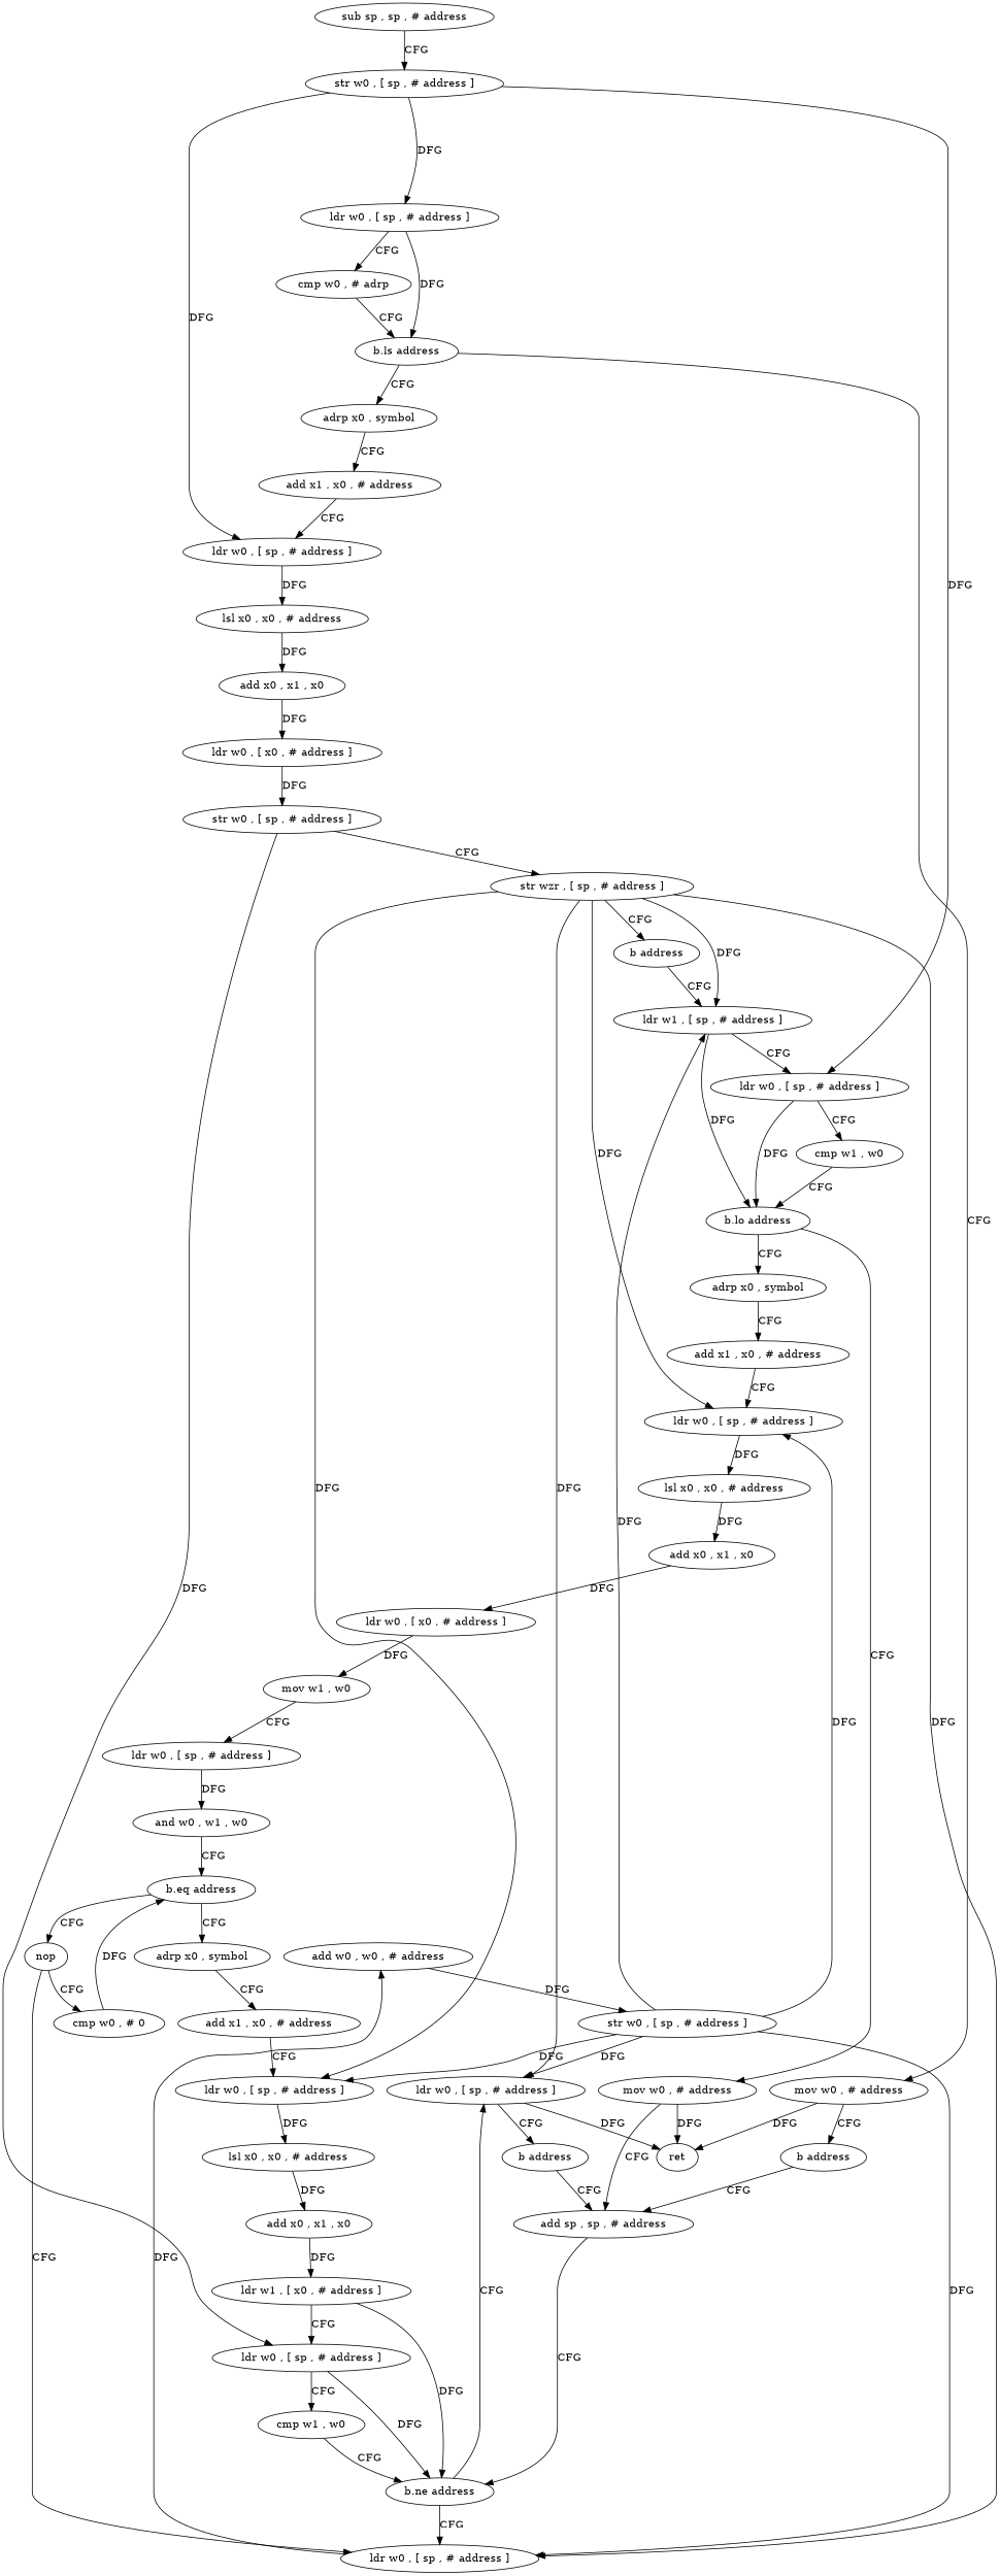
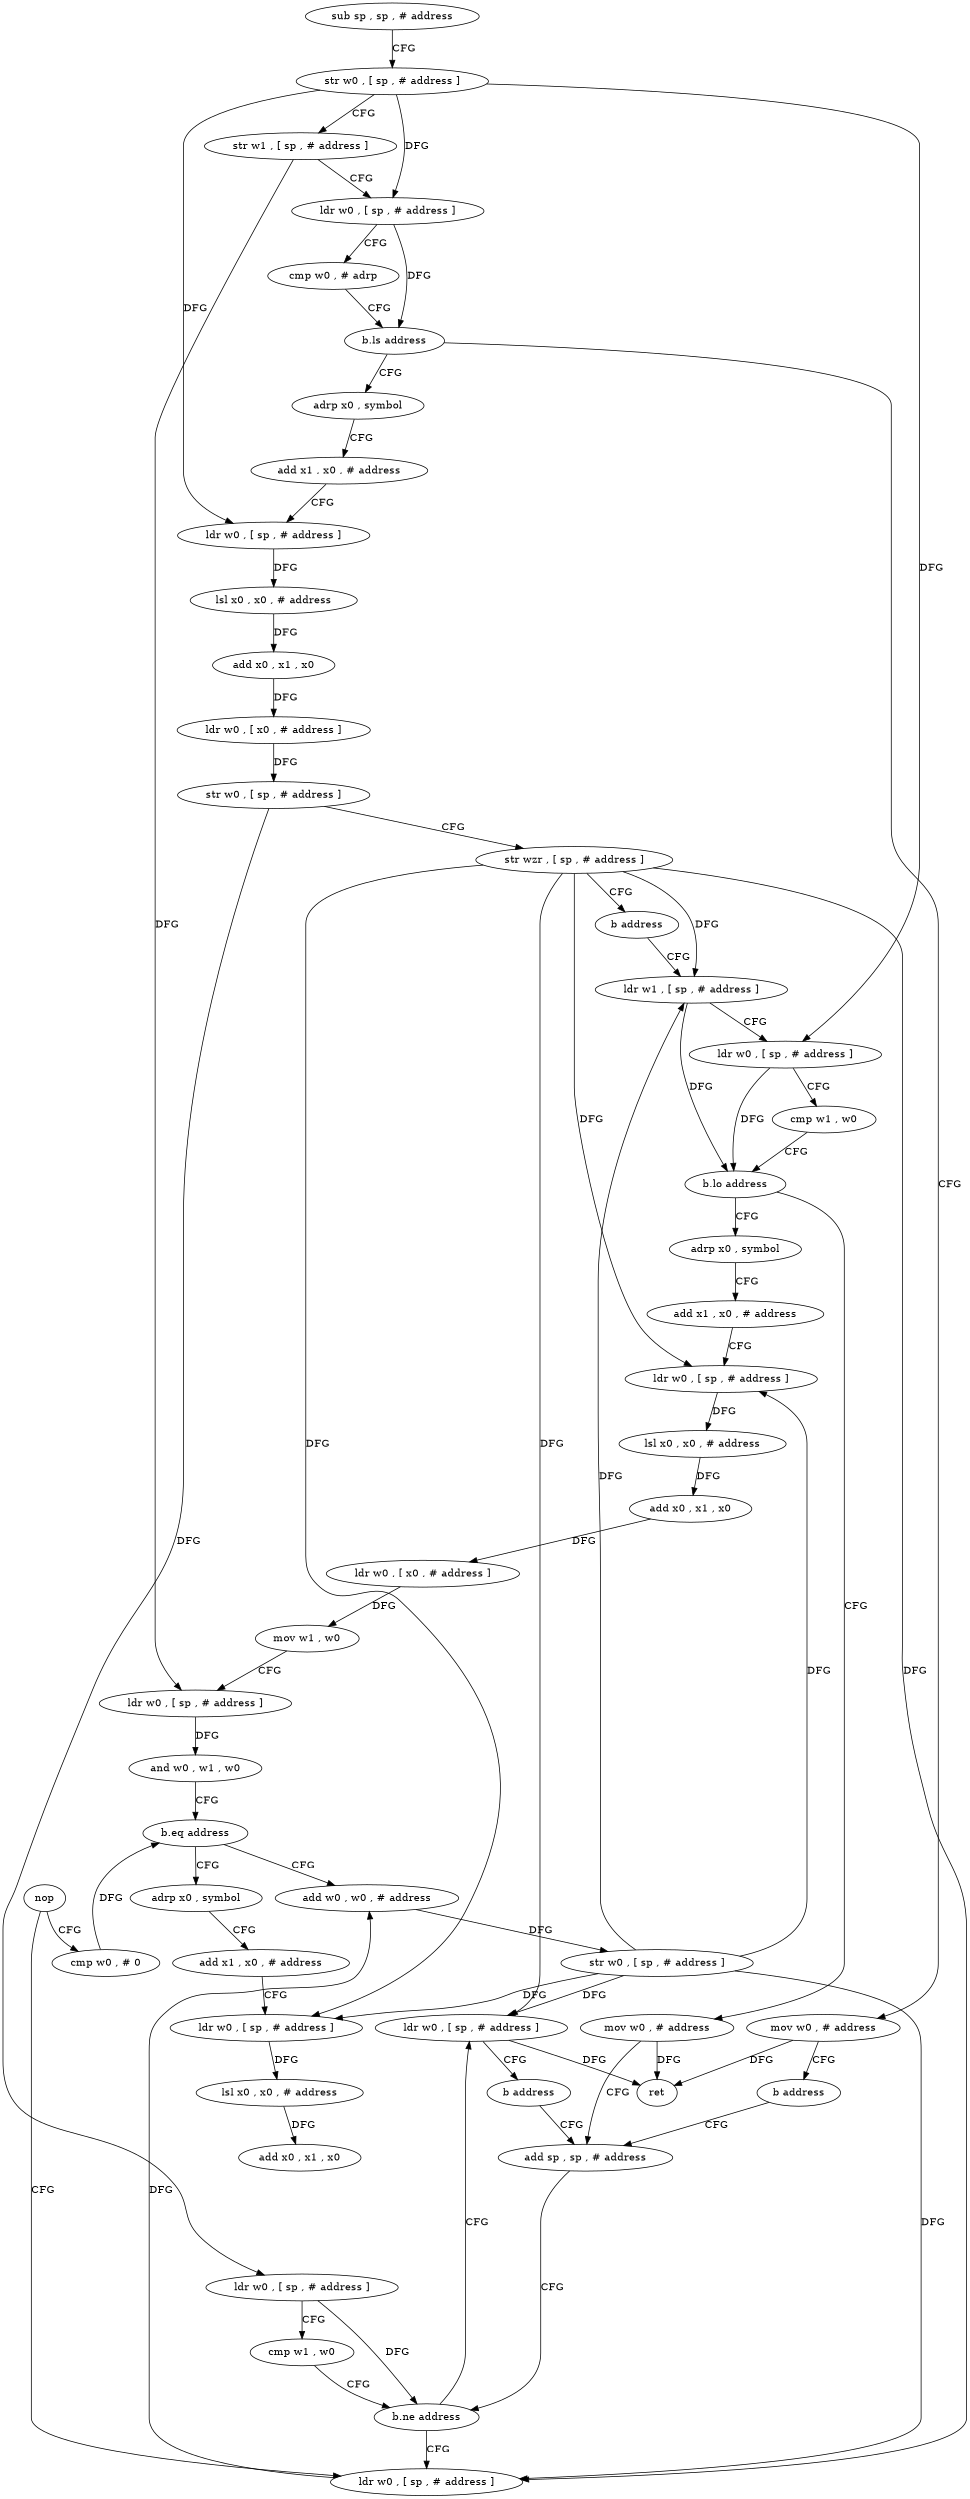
  digraph {
    n1 [label="sub sp , sp , # address"]
    n2 [label="str w0 , [ sp , # address ]"]
+   n3 [label="str w1 , [ sp , # address ]"]
    n4 [label="ldr w0 , [ sp , # address ]"]
    n5 [label="ldr w0 , [ sp , # address ]"]
    n6 [label="ldr w0 , [ sp , # address ]"]
    n7 [label="ldr w0 , [ sp , # address ]"]
    n8 [label="cmp w0 , # adrp"]
    n9 [label="b.ls address"]
    n10 [label="lsl x0 , x0 , # address"]
    n11 [label="b.lo address"]
    n12 [label="cmp w1 , w0"]
    n13 [label="and w0 , w1 , w0"]
    n14 [label="adrp x0 , symbol"]
    n15 [label="mov w0 , # address"]
    n16 [label="add x1 , x0 , # address"]
    n17 [label="b address"]
    n18 [label=ret]
    n19 [label="add sp , sp , # address"]
    n20 [label="add x0 , x1 , x0"]
    n21 [label="ldr w0 , [ x0 , # address ]"]
    n22 [label="str w0 , [ sp , # address ]"]
    n23 [label="str wzr , [ sp , # address ]"]
    n24 [label="ldr w0 , [ sp , # address ]"]
    n25 [label="b address"]
    n26 [label="ldr w1 , [ sp , # address ]"]
    n27 [label="ldr w0 , [ sp , # address ]"]
    n28 [label="ldr w0 , [ sp , # address ]"]
    n29 [label="ldr w0 , [ sp , # address ]"]
    n30 [label="ldr w0 , [ sp , # address ]"]
    n31 [label="b.ne address"]
    n32 [label="cmp w1 , w0"]
    n33 [label="lsl x0 , x0 , # address"]
    n34 [label="add w0 , w0 , # address"]
    n35 [label="lsl x0 , x0 , # address"]
    n36 [label="b address"]
    n37 [label="adrp x0 , symbol"]
    n38 [label="mov w0 , # address"]
    n39 [label="add x1 , x0 , # address"]
    n40 [label="add x0 , x1 , x0"]
    n41 [label="ldr w0 , [ x0 , # address ]"]
    n42 [label="mov w1 , w0"]
    n43 [label="b.eq address"]
    n44 [label="cmp w0 , # 0"]
    n45 [label=nop]
    n46 [label="adrp x0 , symbol"]
    n47 [label="add x1 , x0 , # address"]
    n48 [label="str w0 , [ sp , # address ]"]
    n49 [label="add x0 , x1 , x0"]
-   n50 [label="ldr w1 , [ x0 , # address ]"]
    n1 -> n2 [label=CFG]
+   n2 -> n3 [label=CFG]
    n2 -> n4 [label=DFG]
    n2 -> n5 [label=DFG]
    n2 -> n6 [label=DFG]
+   n3 -> n4 [label=CFG]
+   n3 -> n7 [label=DFG]
    n4 -> n8 [label=CFG]
    n4 -> n9 [label=DFG]
    n5 -> n10 [label=DFG]
    n6 -> n11 [label=DFG]
    n6 -> n12 [label=CFG]
    n7 -> n13 [label=DFG]
    n8 -> n9 [label=CFG]
    n9 -> n14 [label=CFG]
    n9 -> n15 [label=CFG]
    n10 -> n20 [label=DFG]
    n11 -> n37 [label=CFG]
    n11 -> n38 [label=CFG]
    n12 -> n11 [label=CFG]
    n13 -> n43 [label=CFG]
    n14 -> n16 [label=CFG]
    n15 -> n17 [label=CFG]
    n15 -> n18 [label=DFG]
    n16 -> n5 [label=CFG]
    n17 -> n19 [label=CFG]
    n19 -> n31 [label=CFG]
    n20 -> n21 [label=DFG]
    n21 -> n22 [label=DFG]
    n22 -> n23 [label=CFG]
    n22 -> n24 [label=DFG]
    n23 -> n25 [label=CFG]
    n23 -> n26 [label=DFG]
    n23 -> n27 [label=DFG]
    n23 -> n28 [label=DFG]
    n23 -> n29 [label=DFG]
    n23 -> n30 [label=DFG]
    n24 -> n31 [label=DFG]
    n24 -> n32 [label=CFG]
    n25 -> n26 [label=CFG]
    n26 -> n6 [label=CFG]
    n26 -> n11 [label=DFG]
    n27 -> n33 [label=DFG]
    n28 -> n34 [label=DFG]
    n29 -> n35 [label=DFG]
    n30 -> n18 [label=DFG]
    n30 -> n36 [label=CFG]
    n31 -> n28 [label=CFG]
    n31 -> n30 [label=CFG]
    n32 -> n31 [label=CFG]
    n33 -> n40 [label=DFG]
    n34 -> n48 [label=DFG]
    n35 -> n49 [label=DFG]
    n36 -> n19 [label=CFG]
    n37 -> n39 [label=CFG]
    n38 -> n18 [label=DFG]
    n38 -> n19 [label=CFG]
    n39 -> n27 [label=CFG]
    n40 -> n41 [label=DFG]
    n41 -> n42 [label=DFG]
    n42 -> n7 [label=CFG]
-   n43 -> n45 [label=CFG]
+   n43 -> n34 [label=CFG]
    n43 -> n46 [label=CFG]
    n44 -> n43 [label=DFG]
    n45 -> n28 [label=CFG]
    n45 -> n44 [label=CFG]
    n46 -> n47 [label=CFG]
    n47 -> n29 [label=CFG]
    n48 -> n26 [label=DFG]
    n48 -> n27 [label=DFG]
    n48 -> n28 [label=DFG]
    n48 -> n29 [label=DFG]
    n48 -> n30 [label=DFG]
-   n49 -> n50 [label=DFG]
-   n50 -> n24 [label=CFG]
-   n50 -> n31 [label=DFG]
  }
